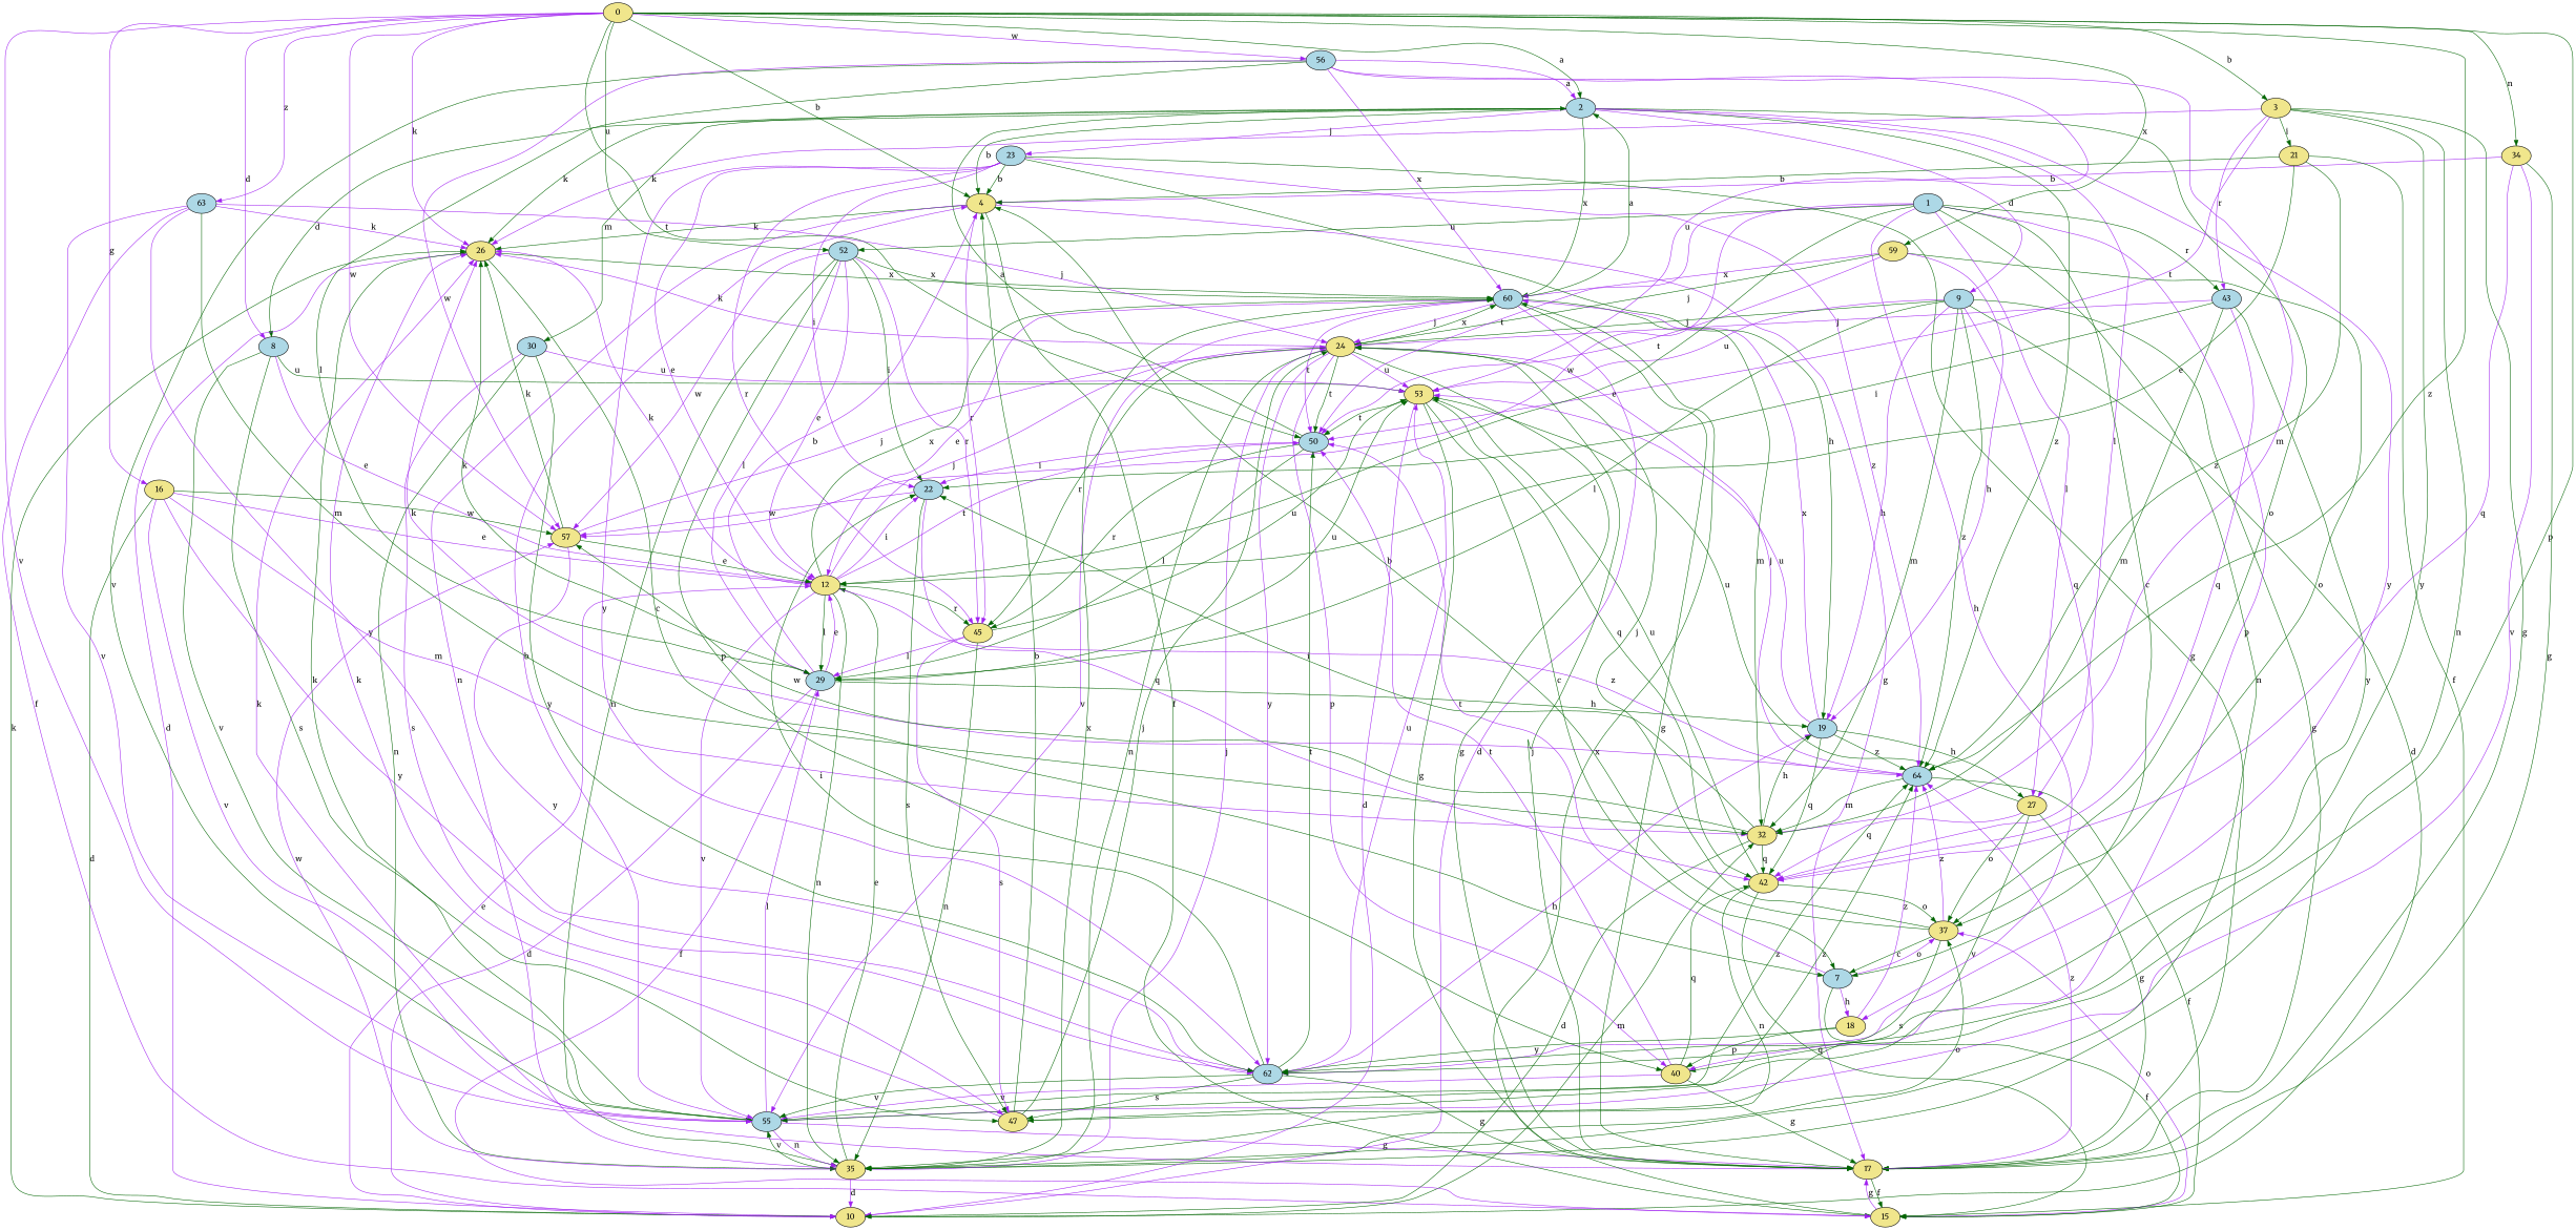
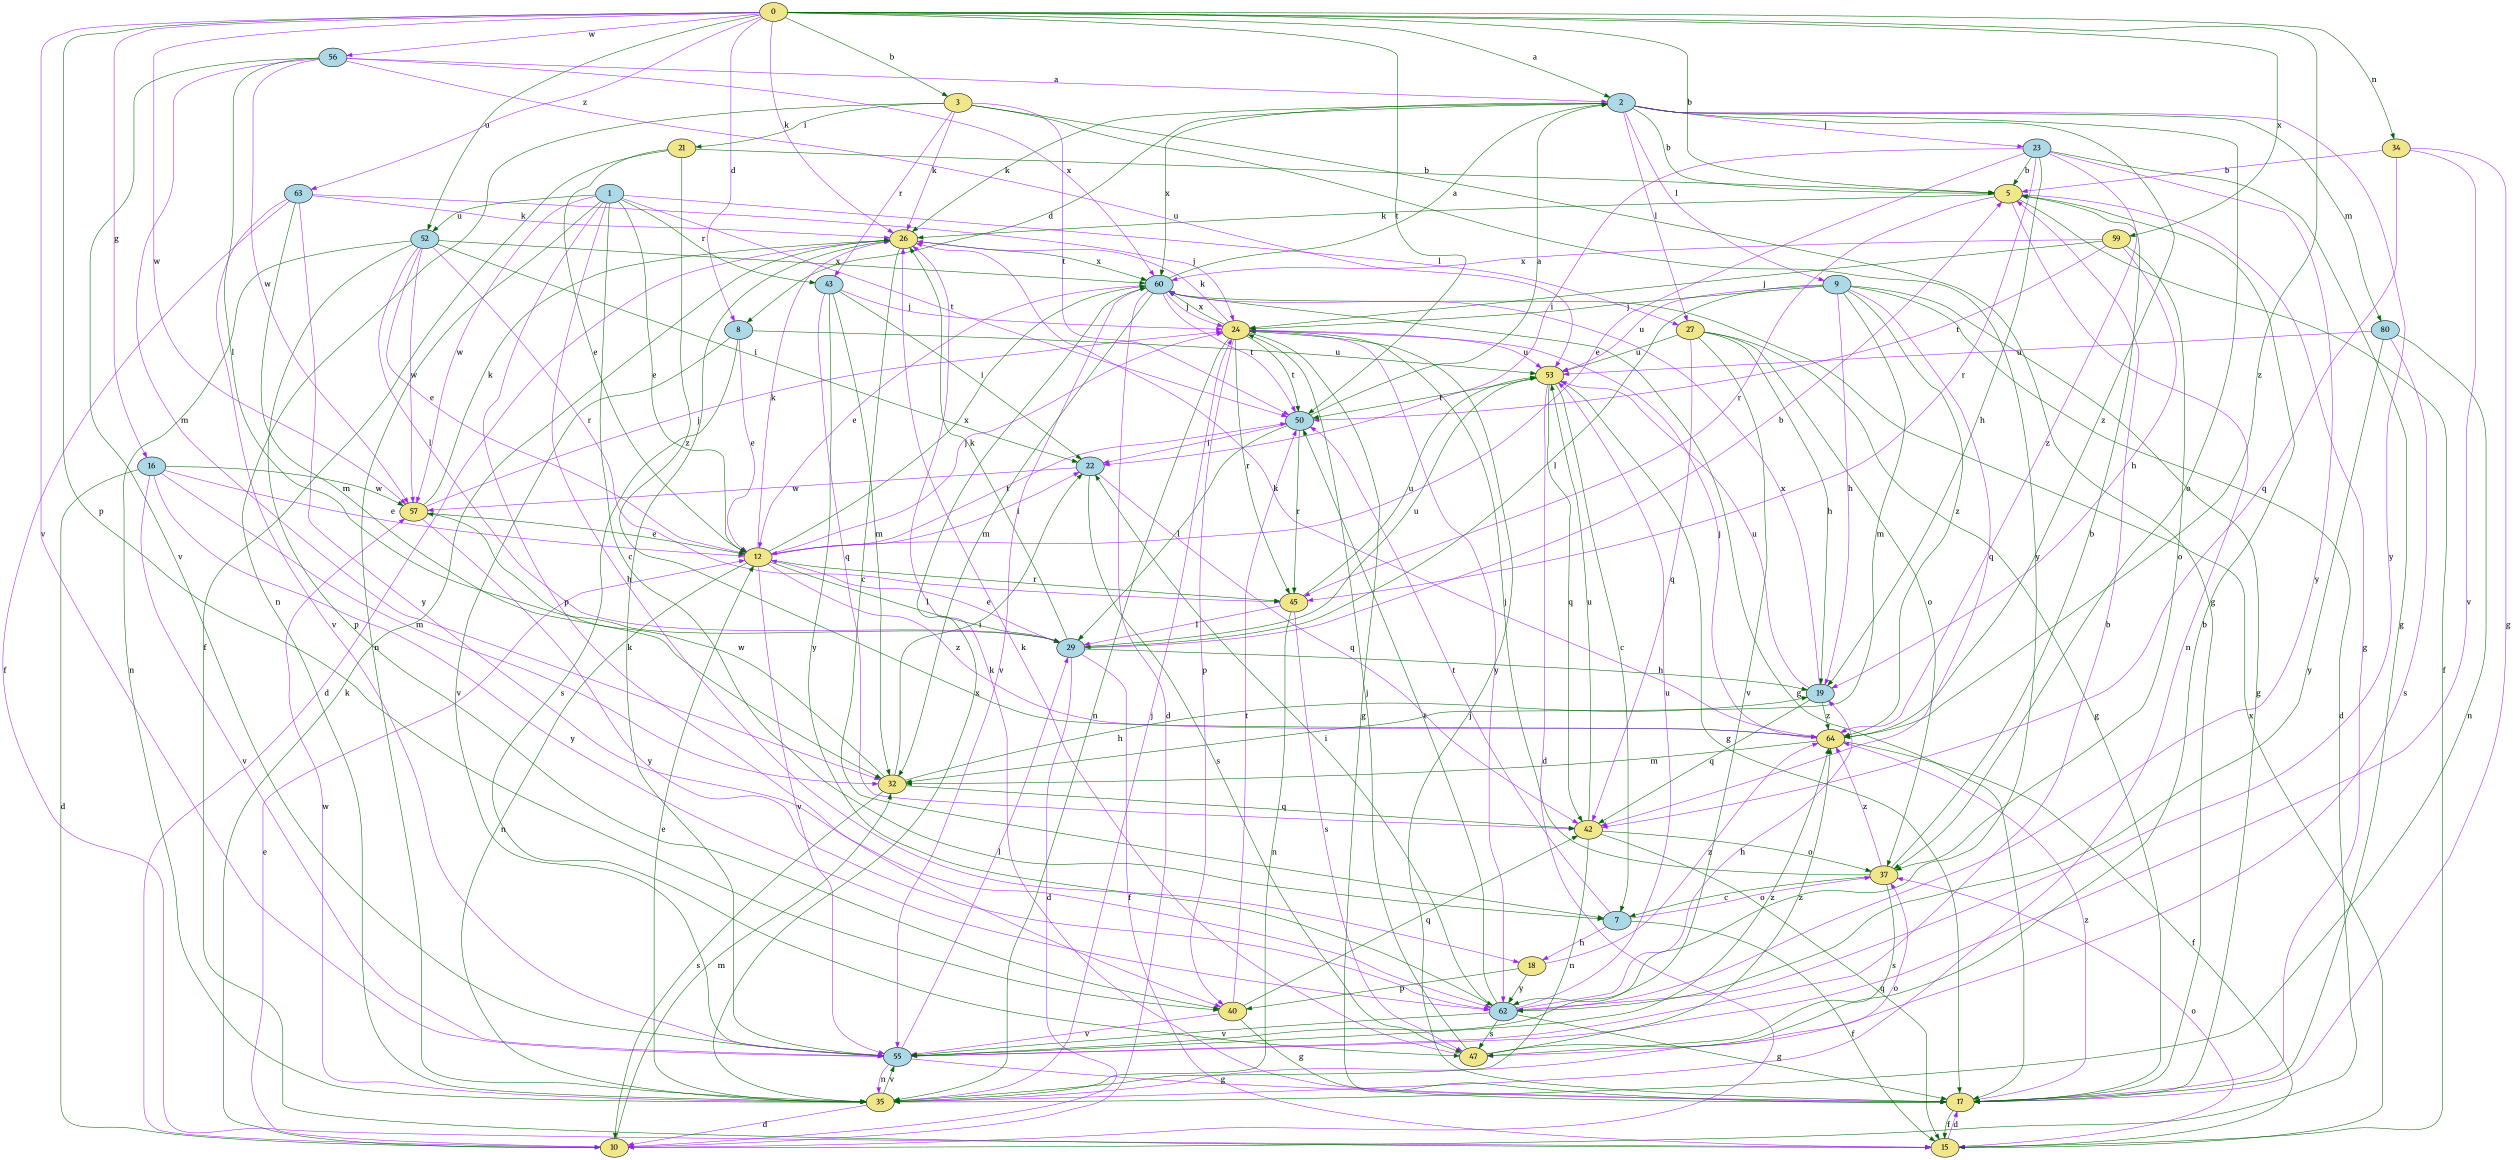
  strict digraph {
    fontname=Merriweather
    node [fillcolor=khaki fontname=Merriweather style=filled]
    edge [color=darkgreen fontname=Merriweather]
    2 [fillcolor=lightblue]
    0
    3
-   5 [label=4]
+   5
    8 [fillcolor=lightblue]
-   16
+   16 [fillcolor=lightblue]
    26
    34
    40
    50 [fillcolor=lightblue]
    52 [fillcolor=lightblue]
    55 [fillcolor=lightblue]
    56 [fillcolor=lightblue]
    57
    59
    63 [fillcolor=lightblue]
-   64 [fillcolor=lightblue]
+   64
    27
    9 [fillcolor=lightblue]
    23 [fillcolor=lightblue]
-   30 [fillcolor=lightblue]
+   30 [fillcolor=lightblue label=80]
    37
    60 [fillcolor=lightblue]
    62 [fillcolor=lightblue]
    35
    43 [fillcolor=lightblue]
    17
    21
    15
    45
    12
    47
    53
    10
    32
    7 [fillcolor=lightblue]
    42
    29 [fillcolor=lightblue]
    22 [fillcolor=lightblue]
    24
    19 [fillcolor=lightblue]
    1 [fillcolor=lightblue]
    18
    2 -> 5 [label=b]
    2 -> 8 [label=d]
    2 -> 26 [label=k]
    2 -> 64 [label=z]
    2 -> 27 [color=purple label=l]
-   2 -> 9 [color=purple label=d]
+   2 -> 9 [color=purple label=l]
    2 -> 23 [color=purple label=j]
    2 -> 30 [label=m]
    2 -> 37 [label=o]
    2 -> 60 [label=x]
    2 -> 62 [color=purple label=y]
    0 -> 2 [label=a]
    0 -> 3 [label=b]
    0 -> 5 [label=b]
    0 -> 8 [color=purple label=d]
    0 -> 16 [color=purple label=g]
    0 -> 26 [color=purple label=k]
    0 -> 34 [label=n]
    0 -> 40 [label=p]
    0 -> 50 [label=t]
    0 -> 52 [label=u]
    0 -> 55 [color=purple label=v]
    0 -> 56 [color=purple label=w]
    0 -> 57 [color=purple label=w]
    0 -> 59 [label=x]
    0 -> 63 [color=purple label=z]
    0 -> 64 [label=z]
    3 -> 26 [color=purple label=k]
    3 -> 50 [color=purple label=t]
    3 -> 62 [label=y]
    3 -> 35 [label=n]
    3 -> 43 [color=purple label=r]
    3 -> 17 [label=g]
    3 -> 21 [label=i]
    5 -> 26 [label=k]
    5 -> 35 [color=purple label=n]
    5 -> 17 [color=purple label=g]
    5 -> 15 [label=f]
    5 -> 45 [color=purple label=r]
    8 -> 55 [label=v]
    8 -> 12 [color=purple label=e]
    8 -> 47 [label=s]
    8 -> 53 [label=u]
    16 -> 55 [color=purple label=v]
    16 -> 57 [label=w]
    16 -> 62 [color=purple label=y]
    16 -> 12 [color=purple label=e]
    16 -> 10 [label=d]
    16 -> 32 [color=purple label=m]
    26 -> 60 [label=x]
    26 -> 10 [color=purple label=d]
    26 -> 7 [label=c]
    34 -> 5 [color=purple label=b]
    34 -> 55 [color=purple label=v]
-   34 -> 17 [label=g]
+   34 -> 17 [color=purple label=g]
    34 -> 42 [color=purple label=q]
    40 -> 50 [color=purple label=t]
    40 -> 55 [color=purple label=v]
    40 -> 17 [label=g]
    40 -> 42 [label=q]
    50 -> 2 [label=a]
    50 -> 45 [label=r]
    50 -> 29 [label=l]
    50 -> 22 [color=purple label=i]
    52 -> 40 [label=p]
    52 -> 57 [color=purple label=w]
    52 -> 60 [label=x]
    52 -> 35 [label=n]
    52 -> 45 [color=purple label=r]
    52 -> 12 [color=purple label=e]
    52 -> 29 [color=purple label=l]
    52 -> 22 [label=i]
    55 -> 5 [color=purple label=b]
    55 -> 26 [label=k]
    55 -> 64 [label=z]
    55 -> 35 [color=purple label=n]
    55 -> 17 [color=purple label=g]
    55 -> 29 [color=purple label=l]
    56 -> 2 [color=purple label=a]
    56 -> 55 [label=v]
    56 -> 57 [color=purple label=w]
    56 -> 60 [color=purple label=x]
    56 -> 53 [color=purple label=u]
    56 -> 32 [color=purple label=m]
    56 -> 29 [label=l]
    57 -> 26 [label=k]
    57 -> 62 [color=purple label=y]
    57 -> 12 [label=e]
    57 -> 24 [color=purple label=j]
    59 -> 50 [color=purple label=t]
    59 -> 37 [label=o]
    59 -> 60 [color=purple label=x]
    59 -> 24 [label=j]
    59 -> 19 [color=purple label=h]
    63 -> 26 [color=purple label=k]
    63 -> 55 [color=purple label=v]
    63 -> 62 [color=purple label=y]
    63 -> 15 [color=purple label=f]
    63 -> 32 [label=m]
    63 -> 24 [color=purple label=j]
    64 -> 26 [color=purple label=k]
    64 -> 15 [label=f]
    64 -> 32 [label=m]
    64 -> 24 [color=purple label=j]
    27 -> 55 [label=v]
    27 -> 37 [label=o]
    27 -> 17 [label=g]
    27 -> 53 [label=u]
    27 -> 42 [color=purple label=q]
-   19 -> 27 [label=h]
+   27 -> 19 [label=h]
    9 -> 64 [label=z]
    9 -> 17 [label=g]
    9 -> 53 [color=purple label=u]
    9 -> 10 [label=d]
    9 -> 32 [label=m]
    9 -> 42 [color=purple label=q]
    9 -> 29 [label=l]
    9 -> 24 [label=j]
    9 -> 19 [color=purple label=h]
    23 -> 5 [label=b]
    23 -> 64 [color=purple label=z]
    23 -> 62 [color=purple label=y]
    23 -> 17 [label=g]
    23 -> 45 [color=purple label=r]
    23 -> 12 [color=purple label=e]
    23 -> 22 [color=purple label=i]
    23 -> 19 [label=h]
    30 -> 62 [label=y]
    30 -> 35 [label=n]
    30 -> 47 [color=purple label=s]
    30 -> 53 [color=purple label=u]
    37 -> 5 [label=b]
    37 -> 64 [color=purple label=z]
    37 -> 47 [label=s]
    37 -> 7 [label=c]
    37 -> 24 [label=j]
    60 -> 2 [label=a]
    60 -> 50 [color=purple label=t]
    60 -> 55 [color=purple label=v]
    60 -> 17 [label=g]
    60 -> 12 [color=purple label=e]
    60 -> 10 [color=purple label=d]
    60 -> 32 [label=m]
    60 -> 24 [color=purple label=j]
    62 -> 50 [label=t]
    62 -> 55 [label=v]
    62 -> 17 [label=g]
    62 -> 47 [label=s]
    62 -> 53 [color=purple label=u]
    62 -> 22 [label=i]
    62 -> 19 [color=purple label=h]
    35 -> 55 [label=v]
    35 -> 57 [color=purple label=w]
-   35 -> 37 [label=o]
+   35 -> 37 [color=purple label=o]
    35 -> 60 [label=x]
    35 -> 12 [label=e]
    35 -> 10 [color=purple label=d]
    35 -> 24 [color=purple label=j]
    43 -> 62 [label=y]
    43 -> 32 [label=m]
    43 -> 42 [color=purple label=q]
    43 -> 22 [label=i]
    43 -> 24 [color=purple label=j]
    17 -> 26 [color=purple label=k]
    17 -> 64 [color=purple label=z]
    17 -> 15 [label=f]
    17 -> 24 [label=j]
    21 -> 5 [label=b]
    21 -> 64 [label=z]
    21 -> 15 [label=f]
    21 -> 12 [label=e]
    15 -> 37 [color=purple label=o]
    15 -> 60 [label=x]
-   15 -> 17 [color=purple label=g]
+   15 -> 17 [color=purple label=d]
    45 -> 35 [label=n]
    45 -> 47 [color=purple label=s]
    45 -> 53 [label=u]
    45 -> 29 [color=purple label=l]
    12 -> 26 [color=purple label=k]
    12 -> 50 [color=purple label=t]
    12 -> 55 [color=purple label=v]
    12 -> 64 [color=purple label=z]
    12 -> 60 [label=x]
    12 -> 35 [label=n]
    12 -> 45 [label=r]
    12 -> 29 [label=l]
    12 -> 22 [color=purple label=i]
    12 -> 24 [color=purple label=j]
    47 -> 5 [label=b]
    47 -> 26 [color=purple label=k]
    47 -> 64 [label=z]
    47 -> 24 [label=j]
    53 -> 50 [label=t]
    53 -> 17 [label=g]
    53 -> 10 [color=purple label=d]
    53 -> 7 [label=c]
    53 -> 42 [label=q]
    10 -> 26 [label=k]
    10 -> 12 [color=purple label=e]
    10 -> 32 [label=m]
    32 -> 57 [label=w]
-   32 -> 10 [label=d]
+   32 -> 10 [label=s]
    32 -> 42 [label=q]
    32 -> 22 [label=i]
    32 -> 19 [label=h]
    7 -> 50 [color=purple label=t]
    7 -> 37 [color=purple label=o]
    7 -> 15 [label=f]
    7 -> 18 [color=purple label=h]
    42 -> 37 [label=o]
    42 -> 35 [label=n]
    42 -> 15 [label=q]
    42 -> 53 [label=u]
    29 -> 5 [color=purple label=b]
    29 -> 26 [label=k]
    29 -> 15 [color=purple label=f]
    29 -> 12 [color=purple label=e]
    29 -> 53 [label=u]
    29 -> 10 [color=purple label=d]
    29 -> 19 [label=h]
    22 -> 57 [color=purple label=w]
    22 -> 47 [label=s]
    22 -> 42 [color=purple label=q]
    24 -> 26 [color=purple label=k]
    24 -> 40 [color=purple label=p]
    24 -> 50 [label=t]
    24 -> 60 [label=x]
    24 -> 62 [color=purple label=y]
    24 -> 35 [label=n]
    24 -> 17 [label=g]
    24 -> 45 [label=r]
    24 -> 53 [color=purple label=u]
    19 -> 64 [label=z]
    19 -> 60 [color=purple label=x]
    19 -> 53 [color=purple label=u]
    19 -> 42 [label=q]
    1 -> 40 [color=purple label=p]
    1 -> 50 [color=purple label=t]
    1 -> 52 [label=u]
    1 -> 57 [color=purple label=w]
    1 -> 27 [color=purple label=l]
    1 -> 35 [label=n]
    1 -> 43 [label=r]
    1 -> 12 [label=e]
    1 -> 7 [label=c]
    1 -> 18 [color=purple label=h]
    18 -> 40 [label=p]
    18 -> 64 [color=purple label=z]
    18 -> 62 [label=y]
  }
